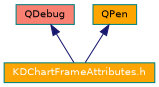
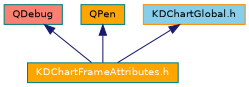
  digraph {
    node [color=teal fillcolor=orange fontname=Helvetica fontsize=10 shape=record style=filled]
    edge [color=midnightblue dir=back fontname=Helvetica fontsize=10 labelfontname=Helvetica labelfontsize=10 style=solid]
    n1 [fontcolor=white height=0.2 label="KDChartFrameAttributes.h" width=0.4]
    n2 [fillcolor=salmon height=0.2 label=QDebug width=0.4]
    n3 [height=0.2 label=QPen width=0.4]
+   n4 [color=darkorange fillcolor=skyblue height=0.2 label="KDChartGlobal.h" width=0.4]
    n2 -> n1
    n3 -> n1
+   n4 -> n1
  }
